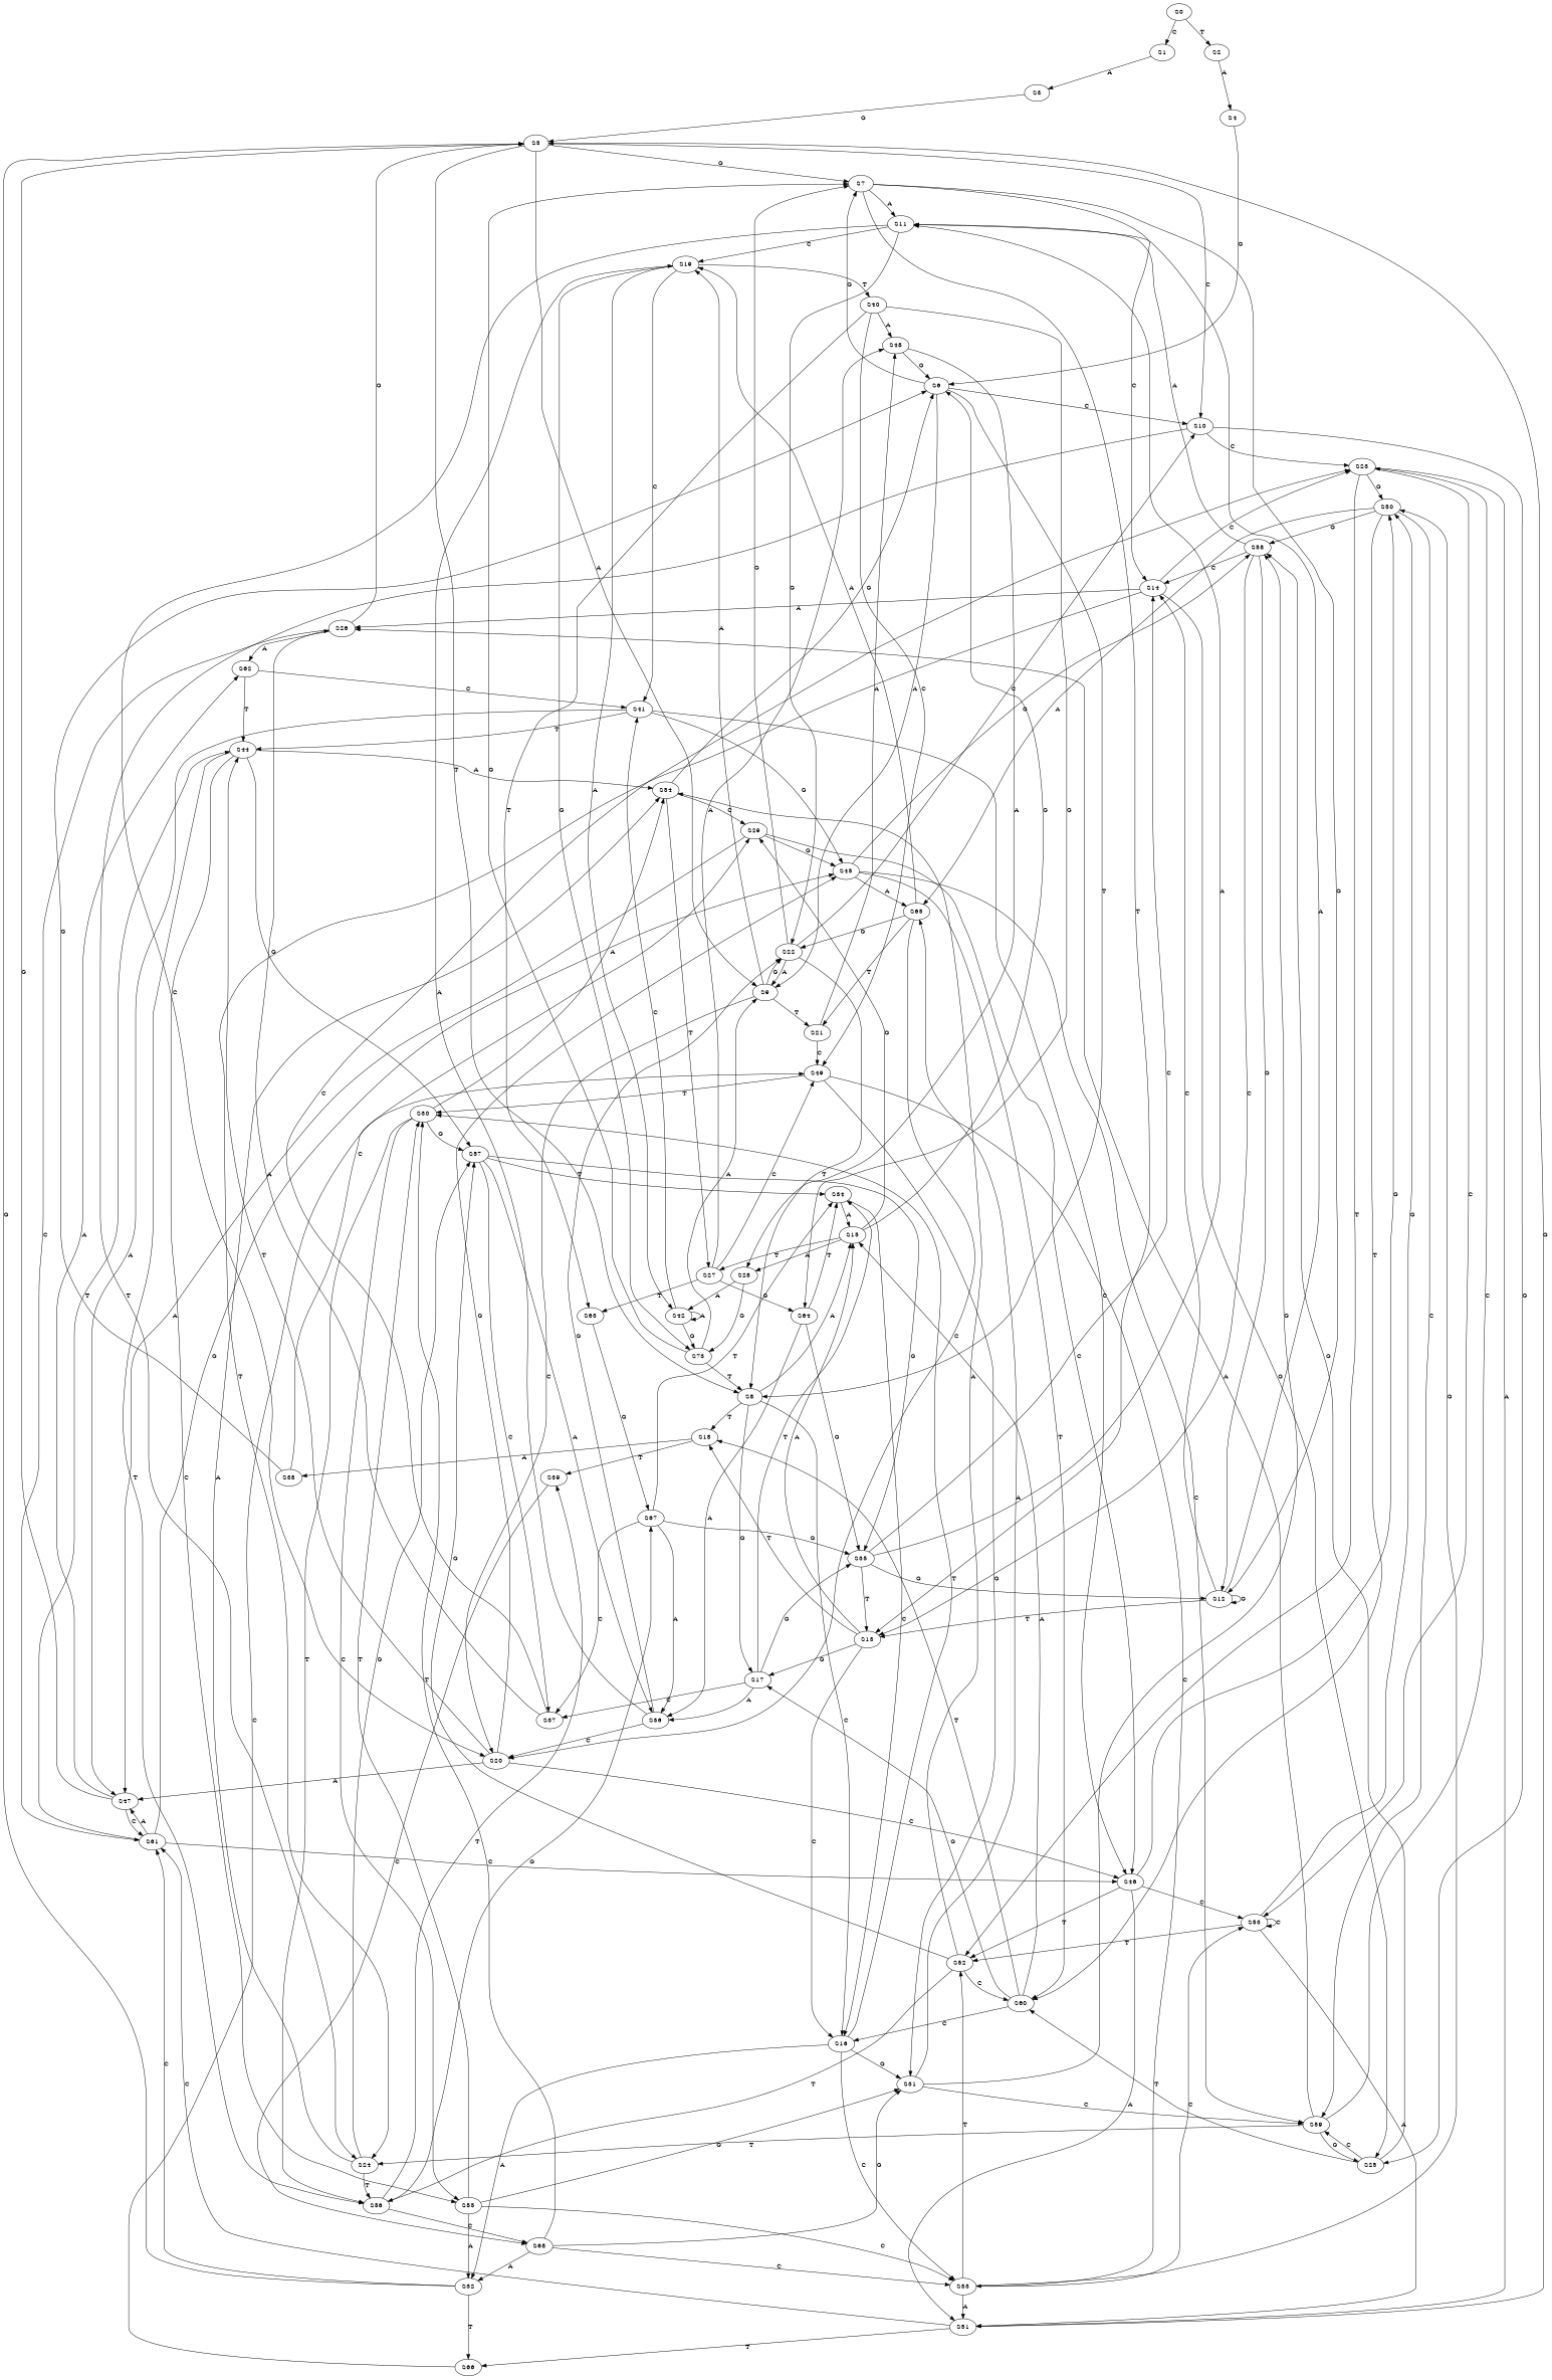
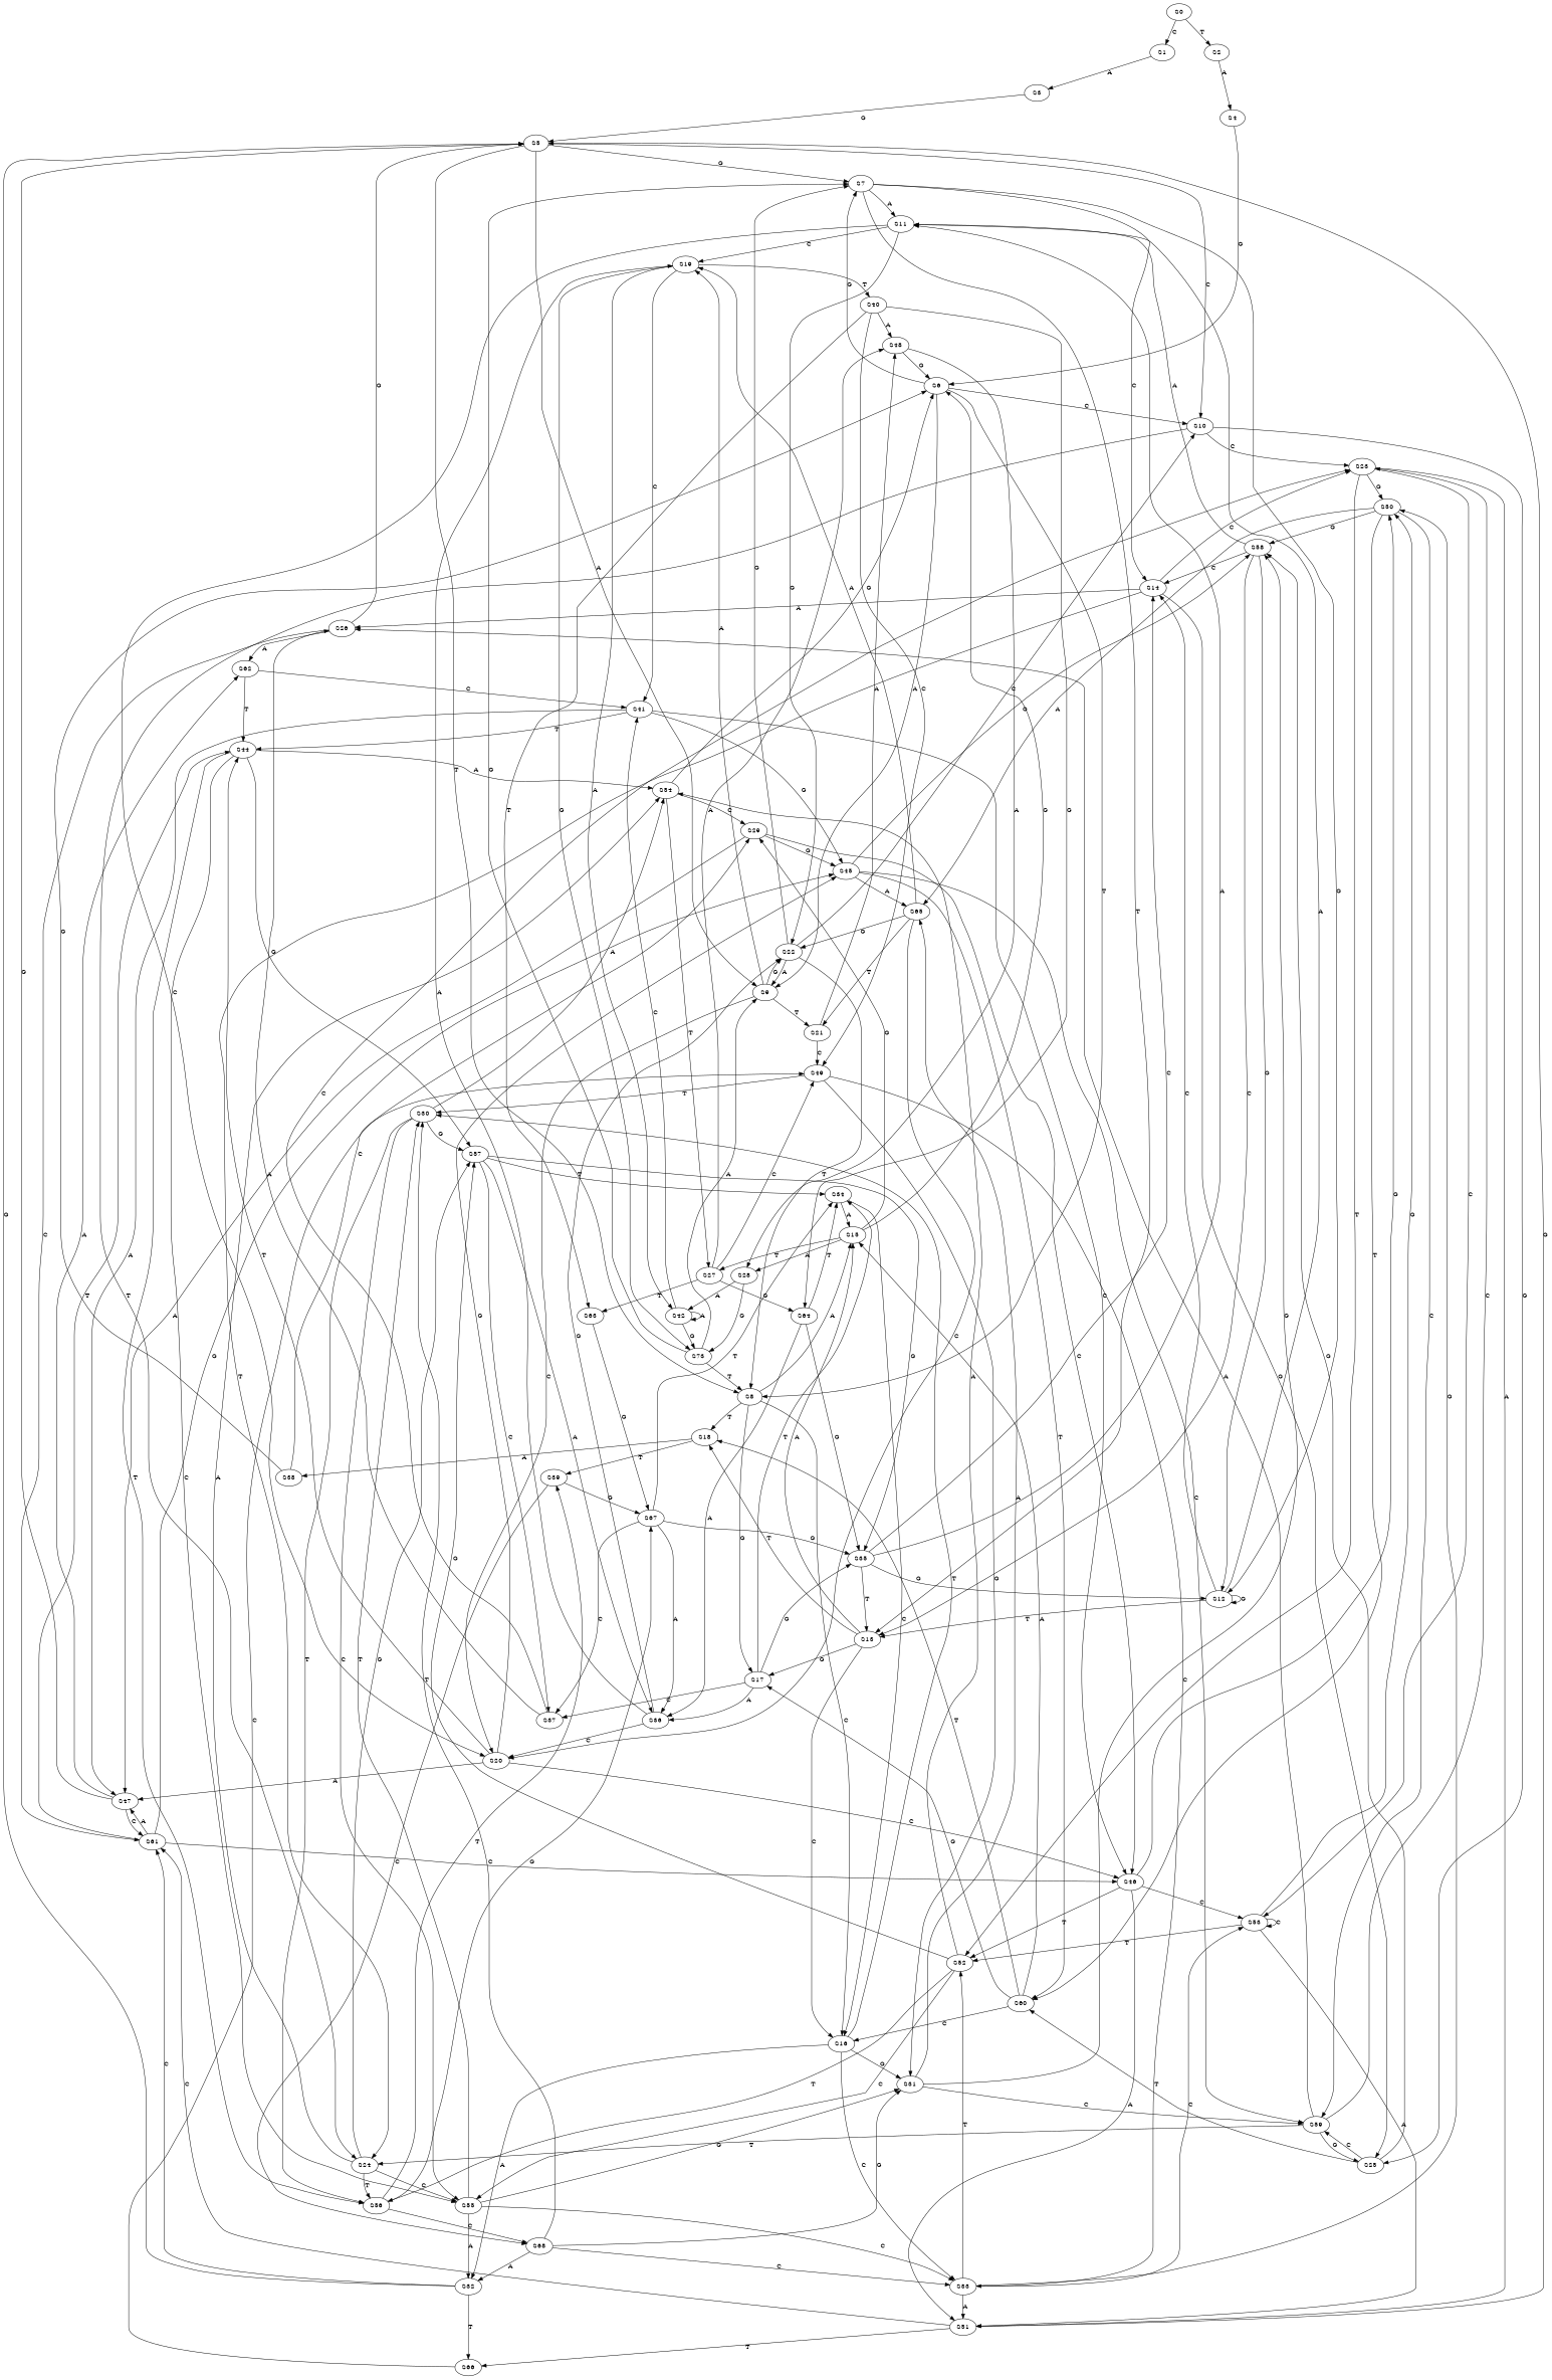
  strict digraph {
    S0
    S1
    S2
    S3
    S4
    S5
    S6
    S7
    S8
    S9
    S10
    S11
    S12
    S13
    S14
    S15
    S16
    S17
    S18
    S19
    S20
    S21
    S22
    S23
    S24
    S25
    S26
    S27
    S28
    S29
    S30
    S31
    S32
    S33
    S34
    S35
    S36
    S37
    S38
    S39
    S40
    S41
    S42
    n44 [label=S73]
    S44
    S45
    S46
    S47
    S48
    S49
    S50
    S51
    S52
    S53
    S54
    S55
    S56
    S57
    S58
    S59
    S60
    S61
    S62
    S63
    S64
    S65
    S66
    S67
    S68
    S0 -> S1 [label=C]
    S0 -> S2 [label=T]
    S1 -> S3 [label=A]
    S2 -> S4 [label=A]
    S3 -> S5 [label=G]
    S4 -> S6 [label=G]
    S5 -> S7 [label=G]
    S5 -> S8 [label=T]
    S5 -> S9 [label=A]
    S5 -> S10 [label=C]
    S6 -> S7 [label=G]
    S6 -> S8 [label=T]
    S6 -> S9 [label=A]
    S6 -> S10 [label=C]
    S7 -> S11 [label=A]
    S7 -> S12 [label=G]
    S7 -> S13 [label=T]
    S7 -> S14 [label=C]
    S8 -> S15 [label=A]
    S8 -> S16 [label=C]
    S8 -> S17 [label=G]
    S8 -> S18 [label=T]
    S9 -> S19 [label=A]
    S9 -> S20 [label=C]
    S9 -> S21 [label=T]
    S9 -> S22 [label=G]
    S10 -> S23 [label=C]
    S10 -> S24 [label=T]
    S10 -> S25 [label=G]
    S11 -> S19 [label=C]
    S11 -> S20 [label=C]
    S11 -> S22 [label=G]
    S12 -> S11 [label=A]
    S12 -> S12 [label=G]
    S12 -> S13 [label=T]
    S12 -> S14 [label=C]
    S13 -> S15 [label=A]
    S13 -> S16 [label=C]
    S13 -> S17 [label=G]
    S13 -> S18 [label=T]
    S14 -> S23 [label=C]
    S14 -> S24 [label=T]
    S14 -> S25 [label=G]
    S14 -> S26 [label=A]
    S15 -> S6 [label=G]
    S15 -> S27 [label=T]
    S15 -> S28 [label=A]
    S15 -> S29 [label=G]
    S16 -> S30 [label=T]
    S16 -> S31 [label=G]
    S16 -> S32 [label=A]
    S16 -> S33 [label=C]
    S17 -> S34 [label=T]
    S17 -> S35 [label=G]
    S17 -> S36 [label=A]
    S17 -> S37 [label=C]
    S18 -> S38 [label=A]
    S18 -> S39 [label=T]
    S19 -> S40 [label=T]
    S19 -> S41 [label=C]
    S19 -> S42 [label=A]
    S19 -> n44 [label=G]
    S20 -> S44 [label=T]
    S20 -> S45 [label=G]
    S20 -> S46 [label=C]
    S20 -> S47 [label=A]
    S21 -> S48 [label=A]
    S21 -> S49 [label=C]
    S22 -> S7 [label=G]
    S22 -> S8 [label=T]
    S22 -> S9 [label=A]
    S22 -> S10 [label=C]
    S23 -> S50 [label=G]
    S23 -> S51 [label=A]
    S23 -> S52 [label=T]
    S23 -> S53 [label=C]
    S24 -> S54 [label=A]
+   S24 -> S55 [label=C]
    S24 -> S56 [label=T]
    S24 -> S57 [label=G]
    S25 -> S58 [label=G]
    S25 -> S59 [label=C]
    S25 -> S60 [label=T]
    S26 -> S5 [label=G]
    S26 -> S61 [label=C]
    S26 -> S62 [label=A]
    S27 -> S48 [label=A]
    S27 -> S49 [label=C]
    S27 -> S63 [label=T]
    S27 -> S64 [label=G]
    S28 -> S42 [label=A]
    S28 -> n44 [label=G]
    S29 -> S45 [label=G]
    S29 -> S46 [label=C]
    S29 -> S47 [label=A]
    S30 -> S54 [label=A]
    S30 -> S55 [label=C]
    S30 -> S56 [label=T]
    S30 -> S57 [label=G]
    S31 -> S58 [label=G]
    S31 -> S59 [label=C]
    S31 -> S65 [label=A]
    S32 -> S5 [label=G]
    S32 -> S61 [label=C]
    S32 -> S66 [label=T]
    S33 -> S50 [label=G]
    S33 -> S51 [label=A]
    S33 -> S52 [label=T]
    S33 -> S53 [label=C]
    S34 -> S15 [label=A]
    S34 -> S16 [label=C]
    S35 -> S11 [label=A]
    S35 -> S12 [label=G]
    S35 -> S13 [label=T]
    S35 -> S14 [label=C]
    S36 -> S19 [label=A]
    S36 -> S20 [label=C]
    S36 -> S22 [label=G]
    S37 -> S23 [label=C]
    S37 -> S26 [label=A]
    S38 -> S6 [label=G]
    S38 -> S29 [label=C]
+   S39 -> S67 [label=G]
    S39 -> S68 [label=C]
    S40 -> S48 [label=A]
    S40 -> S49 [label=C]
    S40 -> S63 [label=T]
    S40 -> S64 [label=G]
    S41 -> S44 [label=T]
    S41 -> S45 [label=G]
    S41 -> S46 [label=C]
    S41 -> S47 [label=A]
    S42 -> S41 [label=C]
    S42 -> S42 [label=A]
    S42 -> n44 [label=G]
    n44 -> S7 [label=G]
    n44 -> S8 [label=T]
    n44 -> S9 [label=A]
    S44 -> S54 [label=A]
    S44 -> S55 [label=C]
    S44 -> S56 [label=T]
    S44 -> S57 [label=G]
    S45 -> S58 [label=G]
    S45 -> S59 [label=C]
    S45 -> S60 [label=T]
    S45 -> S65 [label=A]
    S46 -> S50 [label=G]
    S46 -> S51 [label=A]
    S46 -> S52 [label=T]
    S46 -> S53 [label=C]
    S47 -> S5 [label=G]
    S47 -> S61 [label=C]
    S47 -> S62 [label=A]
    S48 -> S6 [label=G]
    S48 -> S28 [label=A]
    S49 -> S30 [label=T]
    S49 -> S31 [label=G]
    S49 -> S33 [label=C]
    S50 -> S58 [label=G]
    S50 -> S59 [label=C]
    S50 -> S60 [label=T]
    S50 -> S65 [label=A]
    S51 -> S5 [label=G]
    S51 -> S61 [label=C]
    S51 -> S66 [label=T]
    S52 -> S54 [label=A]
-   S52 -> S60 [label=C]
+   S52 -> S55 [label=C]
    S52 -> S56 [label=T]
    S52 -> S57 [label=G]
    S53 -> S50 [label=G]
    S53 -> S51 [label=A]
    S53 -> S52 [label=T]
    S53 -> S53 [label=C]
    S54 -> S6 [label=G]
    S54 -> S27 [label=T]
    S54 -> S29 [label=C]
    S55 -> S30 [label=T]
    S55 -> S31 [label=G]
    S55 -> S32 [label=A]
    S55 -> S33 [label=C]
    S56 -> S39 [label=T]
    S56 -> S67 [label=G]
    S56 -> S68 [label=C]
    S57 -> S34 [label=T]
    S57 -> S35 [label=G]
    S57 -> S36 [label=A]
    S57 -> S37 [label=C]
    S58 -> S11 [label=A]
    S58 -> S12 [label=G]
    S58 -> S13 [label=C]
    S58 -> S14 [label=C]
    S59 -> S23 [label=C]
    S59 -> S24 [label=T]
    S59 -> S25 [label=G]
    S59 -> S26 [label=A]
    S60 -> S15 [label=A]
    S60 -> S16 [label=C]
    S60 -> S17 [label=G]
    S60 -> S18 [label=T]
    S61 -> S44 [label=T]
    S61 -> S45 [label=G]
    S61 -> S46 [label=C]
    S61 -> S47 [label=A]
    S62 -> S41 [label=C]
    S62 -> S44 [label=T]
    S63 -> S67 [label=G]
    S64 -> S34 [label=T]
    S64 -> S35 [label=G]
    S64 -> S36 [label=A]
    S65 -> S19 [label=A]
    S65 -> S20 [label=C]
    S65 -> S21 [label=T]
    S65 -> S22 [label=G]
    S66 -> S49 [label=C]
    S67 -> S34 [label=T]
    S67 -> S35 [label=G]
    S67 -> S36 [label=A]
    S67 -> S37 [label=C]
    S68 -> S30 [label=T]
    S68 -> S31 [label=G]
    S68 -> S32 [label=A]
    S68 -> S33 [label=C]
  }
